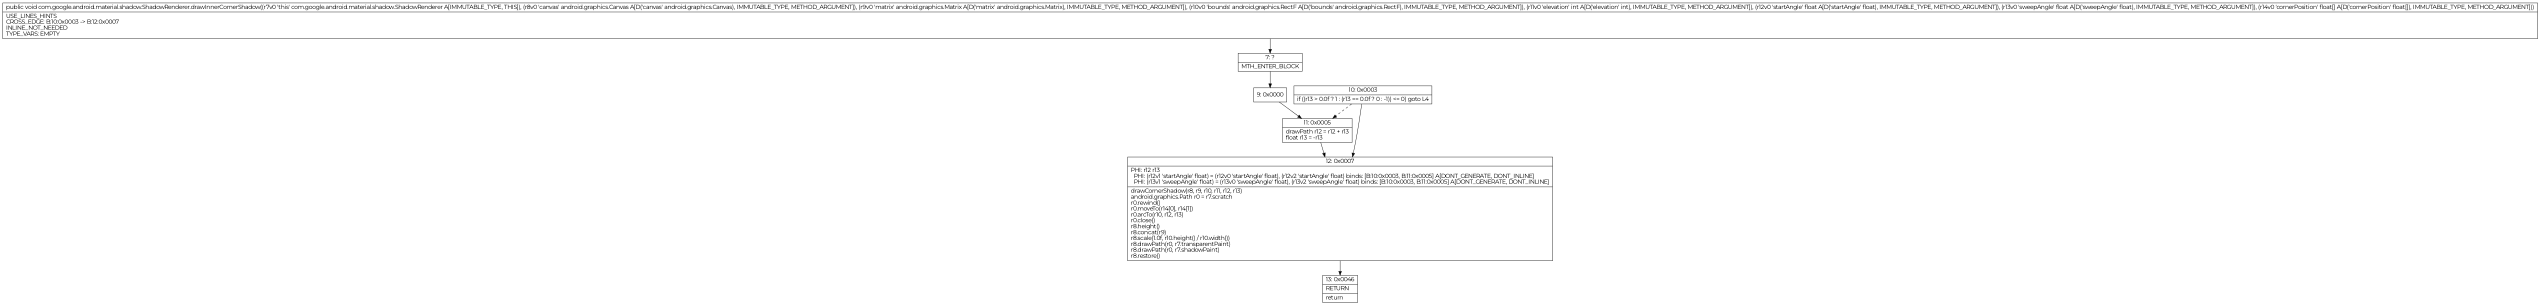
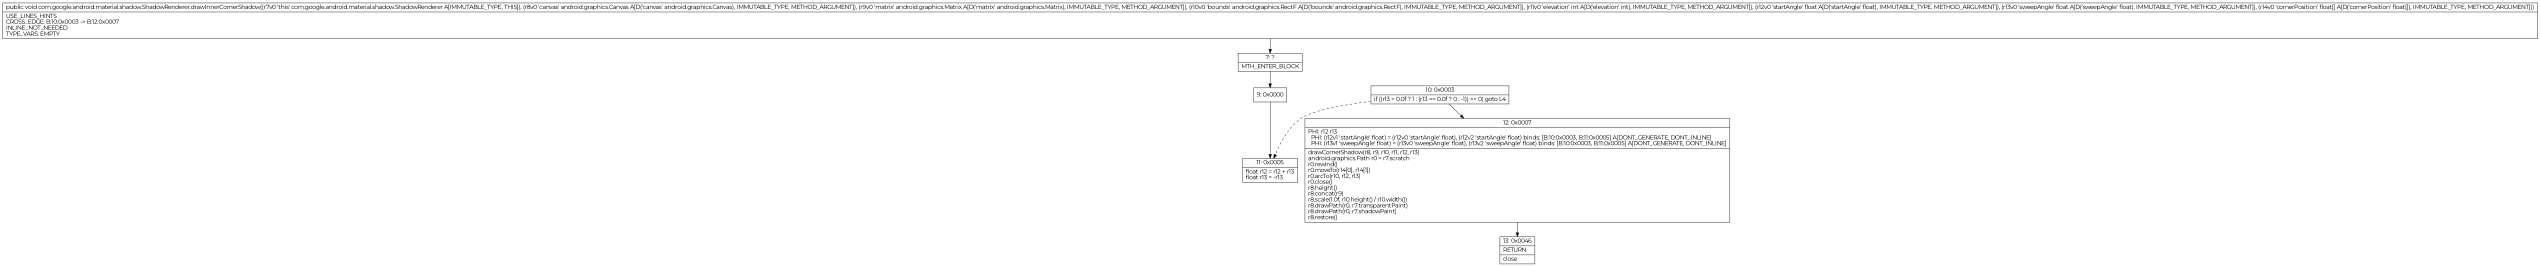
  digraph {
    fontname=Montserrat
    node [fontname=Montserrat shape=record]
    edge [fontname=Montserrat]
    n1 [label="{7\:\ ?|MTH_ENTER_BLOCK\l}"]
    n2 [label="{9\:\ 0x0000}"]
-   n3 [label="{11\:\ 0x0005|drawPath r12 = r12 + r13\lfloat r13 = \-r13\l}"]
+   n3 [label="{11\:\ 0x0005|float r12 = r12 + r13\lfloat r13 = \-r13\l}"]
    n4 [label="{10\:\ 0x0003|if ((r13 \> 0.0f ? 1 : (r13 == 0.0f ? 0 : \-1)) \<= 0) goto L4\l}"]
    n5 [label="{12\:\ 0x0007|PHI: r12 r13 \l  PHI: (r12v1 'startAngle' float) = (r12v0 'startAngle' float), (r12v2 'startAngle' float) binds: [B:10:0x0003, B:11:0x0005] A[DONT_GENERATE, DONT_INLINE]\l  PHI: (r13v1 'sweepAngle' float) = (r13v0 'sweepAngle' float), (r13v2 'sweepAngle' float) binds: [B:10:0x0003, B:11:0x0005] A[DONT_GENERATE, DONT_INLINE]\l|drawCornerShadow(r8, r9, r10, r11, r12, r13)\landroid.graphics.Path r0 = r7.scratch\lr0.rewind()\lr0.moveTo(r14[0], r14[1])\lr0.arcTo(r10, r12, r13)\lr0.close()\lr8.height()\lr8.concat(r9)\lr8.scale(1.0f, r10.height() \/ r10.width())\lr8.drawPath(r0, r7.transparentPaint)\lr8.drawPath(r0, r7.shadowPaint)\lr8.restore()\l}"]
-   n6 [label="{13\:\ 0x0046|RETURN\l|return\l}"]
+   n6 [label="{13\:\ 0x0046|RETURN\l|close\l}"]
    n7 [label="{public void com.google.android.material.shadow.ShadowRenderer.drawInnerCornerShadow((r7v0 'this' com.google.android.material.shadow.ShadowRenderer A[IMMUTABLE_TYPE, THIS]), (r8v0 'canvas' android.graphics.Canvas A[D('canvas' android.graphics.Canvas), IMMUTABLE_TYPE, METHOD_ARGUMENT]), (r9v0 'matrix' android.graphics.Matrix A[D('matrix' android.graphics.Matrix), IMMUTABLE_TYPE, METHOD_ARGUMENT]), (r10v0 'bounds' android.graphics.RectF A[D('bounds' android.graphics.RectF), IMMUTABLE_TYPE, METHOD_ARGUMENT]), (r11v0 'elevation' int A[D('elevation' int), IMMUTABLE_TYPE, METHOD_ARGUMENT]), (r12v0 'startAngle' float A[D('startAngle' float), IMMUTABLE_TYPE, METHOD_ARGUMENT]), (r13v0 'sweepAngle' float A[D('sweepAngle' float), IMMUTABLE_TYPE, METHOD_ARGUMENT]), (r14v0 'cornerPosition' float[] A[D('cornerPosition' float[]), IMMUTABLE_TYPE, METHOD_ARGUMENT]))  | USE_LINES_HINTS\lCROSS_EDGE: B:10:0x0003 \-\> B:12:0x0007\lINLINE_NOT_NEEDED\lTYPE_VARS: EMPTY\l}"]
    n1 -> n2
    n2 -> n3
-   n3 -> n5
    n4 -> n3 [style=dashed]
    n4 -> n5
    n5 -> n6
    n7 -> n1
  }
